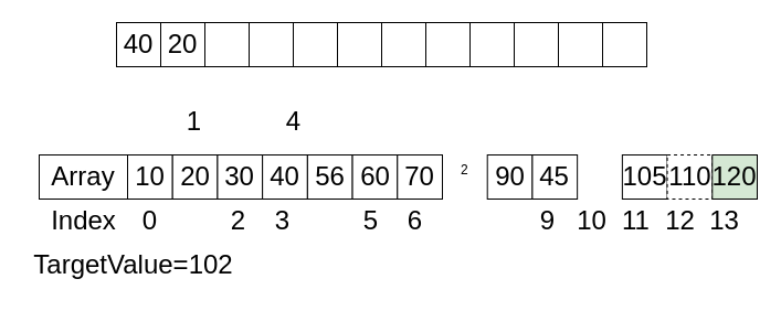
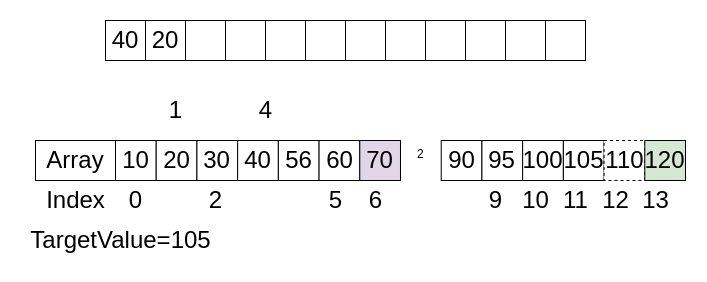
  <mxCell id="0" />
  <mxCell id="1" parent="0" />
  <mxCell id="2" value="&lt;font style=&quot;font-size: 24px;&quot;&gt;40&lt;/font&gt;" style="rounded=0;whiteSpace=wrap;html=1;" parent="1" vertex="1"><mxGeometry x="105" y="20" width="40" height="40" as="geometry" /></mxCell>
  <mxCell id="3" value="&lt;font style=&quot;font-size: 24px;&quot;&gt;20&lt;/font&gt;" style="rounded=0;whiteSpace=wrap;html=1;" parent="1" vertex="1"><mxGeometry x="145" y="20" width="40" height="40" as="geometry" /></mxCell>
  <mxCell id="4" value="" style="rounded=0;whiteSpace=wrap;html=1;" parent="1" vertex="1"><mxGeometry x="185" y="20" width="40" height="40" as="geometry" /></mxCell>
  <mxCell id="5" value="" style="rounded=0;whiteSpace=wrap;html=1;" parent="1" vertex="1"><mxGeometry x="225" y="20" width="40" height="40" as="geometry" /></mxCell>
  <mxCell id="6" value="" style="rounded=0;whiteSpace=wrap;html=1;" parent="1" vertex="1"><mxGeometry x="265" y="20" width="40" height="40" as="geometry" /></mxCell>
  <mxCell id="7" value="" style="rounded=0;whiteSpace=wrap;html=1;" parent="1" vertex="1"><mxGeometry x="305" y="20" width="40" height="40" as="geometry" /></mxCell>
  <mxCell id="8" value="" style="rounded=0;whiteSpace=wrap;html=1;" parent="1" vertex="1"><mxGeometry x="345" y="20" width="40" height="40" as="geometry" /></mxCell>
  <mxCell id="9" value="" style="rounded=0;whiteSpace=wrap;html=1;" parent="1" vertex="1"><mxGeometry x="385" y="20" width="40" height="40" as="geometry" /></mxCell>
  <mxCell id="10" value="" style="rounded=0;whiteSpace=wrap;html=1;" parent="1" vertex="1"><mxGeometry x="425" y="20" width="40" height="40" as="geometry" /></mxCell>
  <mxCell id="11" value="" style="rounded=0;whiteSpace=wrap;html=1;" parent="1" vertex="1"><mxGeometry x="465" y="20" width="40" height="40" as="geometry" /></mxCell>
  <mxCell id="12" value="" style="rounded=0;whiteSpace=wrap;html=1;" parent="1" vertex="1"><mxGeometry x="505" y="20" width="40" height="40" as="geometry" /></mxCell>
  <mxCell id="13" value="" style="rounded=0;whiteSpace=wrap;html=1;" parent="1" vertex="1"><mxGeometry x="545" y="20" width="40" height="40" as="geometry" /></mxCell>
  <mxCell id="14" value="" style="group" parent="1" vertex="1" connectable="0"><mxGeometry x="115" y="140" width="570" height="40" as="geometry" /></mxCell>
  <mxCell id="15" value="&lt;font style=&quot;font-size: 24px;&quot;&gt;10&lt;/font&gt;" style="rounded=0;whiteSpace=wrap;html=1;" parent="14" vertex="1"><mxGeometry width="40.714" height="40" as="geometry" /></mxCell>
  <mxCell id="16" value="2" style="group" parent="14" vertex="1" connectable="0"><mxGeometry x="40.714" width="529.286" height="40" as="geometry" /></mxCell>
  <mxCell id="17" value="&lt;font style=&quot;font-size: 24px;&quot;&gt;20&lt;/font&gt;" style="rounded=0;whiteSpace=wrap;html=1;" parent="16" vertex="1"><mxGeometry width="40.714" height="40" as="geometry" /></mxCell>
  <mxCell id="18" value="&lt;font style=&quot;font-size: 24px;&quot;&gt;30&lt;/font&gt;" style="rounded=0;whiteSpace=wrap;html=1;" parent="16" vertex="1"><mxGeometry x="40.714" width="40.714" height="40" as="geometry" /></mxCell>
  <mxCell id="19" value="&lt;font style=&quot;font-size: 24px;&quot;&gt;40&lt;/font&gt;" style="rounded=0;whiteSpace=wrap;html=1;" parent="16" vertex="1"><mxGeometry x="81.429" width="40.714" height="40" as="geometry" /></mxCell>
  <mxCell id="20" value="&lt;span style=&quot;font-size: 24px;&quot;&gt;56&lt;/span&gt;" style="rounded=0;whiteSpace=wrap;html=1;" parent="16" vertex="1"><mxGeometry x="122.143" width="40.714" height="40" as="geometry" /></mxCell>
  <mxCell id="21" value="&lt;span style=&quot;font-size: 24px;&quot;&gt;60&lt;/span&gt;" style="rounded=0;whiteSpace=wrap;html=1;" parent="16" vertex="1"><mxGeometry x="162.857" width="40.714" height="40" as="geometry" /></mxCell>
- <mxCell id="22" value="&lt;font style=&quot;font-size: 24px;&quot;&gt;70&lt;/font&gt;" style="rounded=0;whiteSpace=wrap;html=1;" parent="16" vertex="1"><mxGeometry x="203.571" width="40.714" height="40" as="geometry" /></mxCell>
+ <mxCell id="22" value="&lt;font style=&quot;font-size: 24px;&quot;&gt;70&lt;/font&gt;" style="rounded=0;whiteSpace=wrap;html=1;fillColor=#e1d5e7;" parent="16" vertex="1"><mxGeometry x="203.571" width="40.714" height="40" as="geometry" /></mxCell>
  <mxCell id="23" value="&lt;font style=&quot;font-size: 24px;&quot;&gt;90&lt;/font&gt;" style="rounded=0;whiteSpace=wrap;html=1;" parent="16" vertex="1"><mxGeometry x="285" width="40.714" height="40" as="geometry" /></mxCell>
- <mxCell id="24" value="&lt;font style=&quot;font-size: 24px;&quot;&gt;45&lt;/font&gt;" style="rounded=0;whiteSpace=wrap;html=1;" parent="16" vertex="1"><mxGeometry x="325.714" width="40.714" height="40" as="geometry" /></mxCell>
+ <mxCell id="24" value="&lt;font style=&quot;font-size: 24px;&quot;&gt;95&lt;/font&gt;" style="rounded=0;whiteSpace=wrap;html=1;" parent="16" vertex="1"><mxGeometry x="325.714" width="40.714" height="40" as="geometry" /></mxCell>
+ <mxCell id="25" value="&lt;font style=&quot;font-size: 24px;&quot;&gt;100&lt;/font&gt;" style="rounded=0;whiteSpace=wrap;html=1;" parent="16" vertex="1"><mxGeometry x="366.429" width="40.714" height="40" as="geometry" /></mxCell>
  <mxCell id="26" value="&lt;font style=&quot;font-size: 24px;&quot;&gt;105&lt;/font&gt;" style="rounded=0;whiteSpace=wrap;html=1;" parent="16" vertex="1"><mxGeometry x="407.143" width="40.714" height="40" as="geometry" /></mxCell>
  <mxCell id="27" value="&lt;font style=&quot;font-size: 24px;&quot;&gt;110&lt;/font&gt;" style="rounded=0;whiteSpace=wrap;html=1;dashed=1;" parent="16" vertex="1"><mxGeometry x="447.857" width="40.714" height="40" as="geometry" /></mxCell>
  <mxCell id="28" value="&lt;font style=&quot;font-size: 24px;&quot;&gt;120&lt;/font&gt;" style="rounded=0;whiteSpace=wrap;html=1;fillColor=#d5e8d4;" parent="16" vertex="1"><mxGeometry x="488.571" width="40.714" height="40" as="geometry" /></mxCell>
  <mxCell id="29" value="Array" style="whiteSpace=wrap;html=1;fontSize=24;" parent="1" vertex="1"><mxGeometry x="35" y="140" width="80" height="40" as="geometry" /></mxCell>
  <mxCell id="30" value="Index" style="text;html=1;align=center;verticalAlign=middle;resizable=0;points=[];autosize=1;strokeColor=none;fillColor=none;fontSize=24;" parent="1" vertex="1"><mxGeometry x="35" y="180" width="80" height="40" as="geometry" /></mxCell>
  <mxCell id="31" value="0" style="text;html=1;align=center;verticalAlign=middle;resizable=0;points=[];autosize=1;strokeColor=none;fillColor=none;fontSize=24;" parent="1" vertex="1"><mxGeometry x="115" y="180" width="40" height="40" as="geometry" /></mxCell>
  <mxCell id="32" value="1" style="text;html=1;align=center;verticalAlign=middle;resizable=0;points=[];autosize=1;strokeColor=none;fillColor=none;fontSize=24;" parent="1" vertex="1"><mxGeometry x="155" y="90" width="40" height="40" as="geometry" /></mxCell>
  <mxCell id="33" value="2" style="text;html=1;align=center;verticalAlign=middle;resizable=0;points=[];autosize=1;strokeColor=none;fillColor=none;fontSize=24;" parent="1" vertex="1"><mxGeometry x="195" y="180" width="40" height="40" as="geometry" /></mxCell>
- <mxCell id="34" value="3" style="text;html=1;align=center;verticalAlign=middle;resizable=0;points=[];autosize=1;strokeColor=none;fillColor=none;fontSize=24;" parent="1" vertex="1"><mxGeometry x="235" y="180" width="40" height="40" as="geometry" /></mxCell>
  <mxCell id="35" value="4" style="text;html=1;align=center;verticalAlign=middle;resizable=0;points=[];autosize=1;strokeColor=none;fillColor=none;fontSize=24;" parent="1" vertex="1"><mxGeometry x="245" y="90" width="40" height="40" as="geometry" /></mxCell>
  <mxCell id="36" value="5" style="text;html=1;align=center;verticalAlign=middle;resizable=0;points=[];autosize=1;strokeColor=none;fillColor=none;fontSize=24;" parent="1" vertex="1"><mxGeometry x="315" y="180" width="40" height="40" as="geometry" /></mxCell>
  <mxCell id="37" value="6" style="text;html=1;align=center;verticalAlign=middle;resizable=0;points=[];autosize=1;strokeColor=none;fillColor=none;fontSize=24;" parent="1" vertex="1"><mxGeometry x="355" y="180" width="40" height="40" as="geometry" /></mxCell>
  <mxCell id="38" value="9" style="text;html=1;align=center;verticalAlign=middle;resizable=0;points=[];autosize=1;strokeColor=none;fillColor=none;fontSize=24;" parent="1" vertex="1"><mxGeometry x="475" y="180" width="40" height="40" as="geometry" /></mxCell>
  <mxCell id="39" value="10" style="text;html=1;align=center;verticalAlign=middle;resizable=0;points=[];autosize=1;strokeColor=none;fillColor=none;fontSize=24;" parent="1" vertex="1"><mxGeometry x="510" y="180" width="50" height="40" as="geometry" /></mxCell>
  <mxCell id="40" value="11" style="text;html=1;align=center;verticalAlign=middle;resizable=0;points=[];autosize=1;strokeColor=none;fillColor=none;fontSize=24;" parent="1" vertex="1"><mxGeometry x="550" y="180" width="50" height="40" as="geometry" /></mxCell>
  <mxCell id="41" value="12" style="text;html=1;align=center;verticalAlign=middle;resizable=0;points=[];autosize=1;strokeColor=none;fillColor=none;fontSize=24;" parent="1" vertex="1"><mxGeometry x="590" y="180" width="50" height="40" as="geometry" /></mxCell>
  <mxCell id="42" value="13" style="text;html=1;align=center;verticalAlign=middle;resizable=0;points=[];autosize=1;strokeColor=none;fillColor=none;fontSize=24;" parent="1" vertex="1"><mxGeometry x="630" y="180" width="50" height="40" as="geometry" /></mxCell>
- <mxCell id="43" value="TargetValue=102" style="text;html=1;align=center;verticalAlign=middle;resizable=0;points=[];autosize=1;strokeColor=none;fillColor=none;fontSize=24;" parent="1" vertex="1"><mxGeometry x="20" y="220" width="200" height="40" as="geometry" /></mxCell>
+ <mxCell id="43" value="TargetValue=105" style="text;html=1;align=center;verticalAlign=middle;resizable=0;points=[];autosize=1;strokeColor=none;fillColor=none;fontSize=24;" parent="1" vertex="1"><mxGeometry x="20" y="220" width="200" height="40" as="geometry" /></mxCell>
